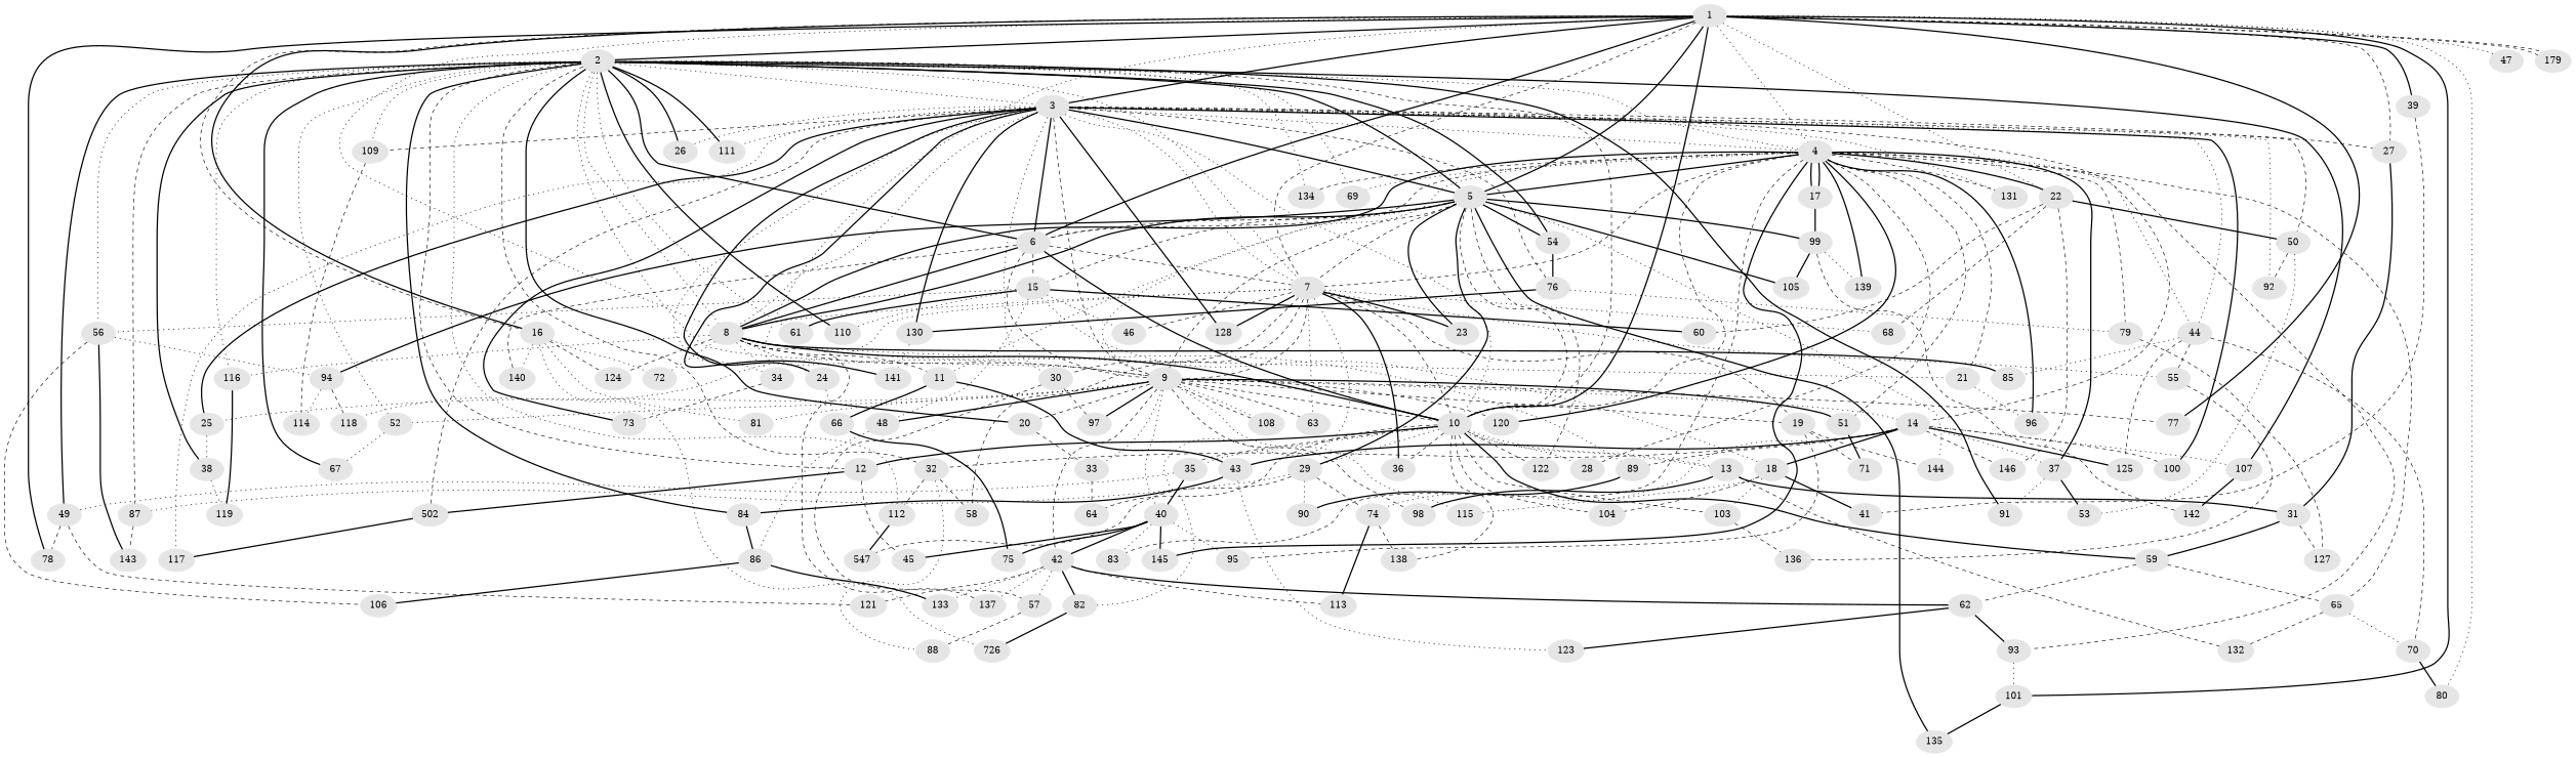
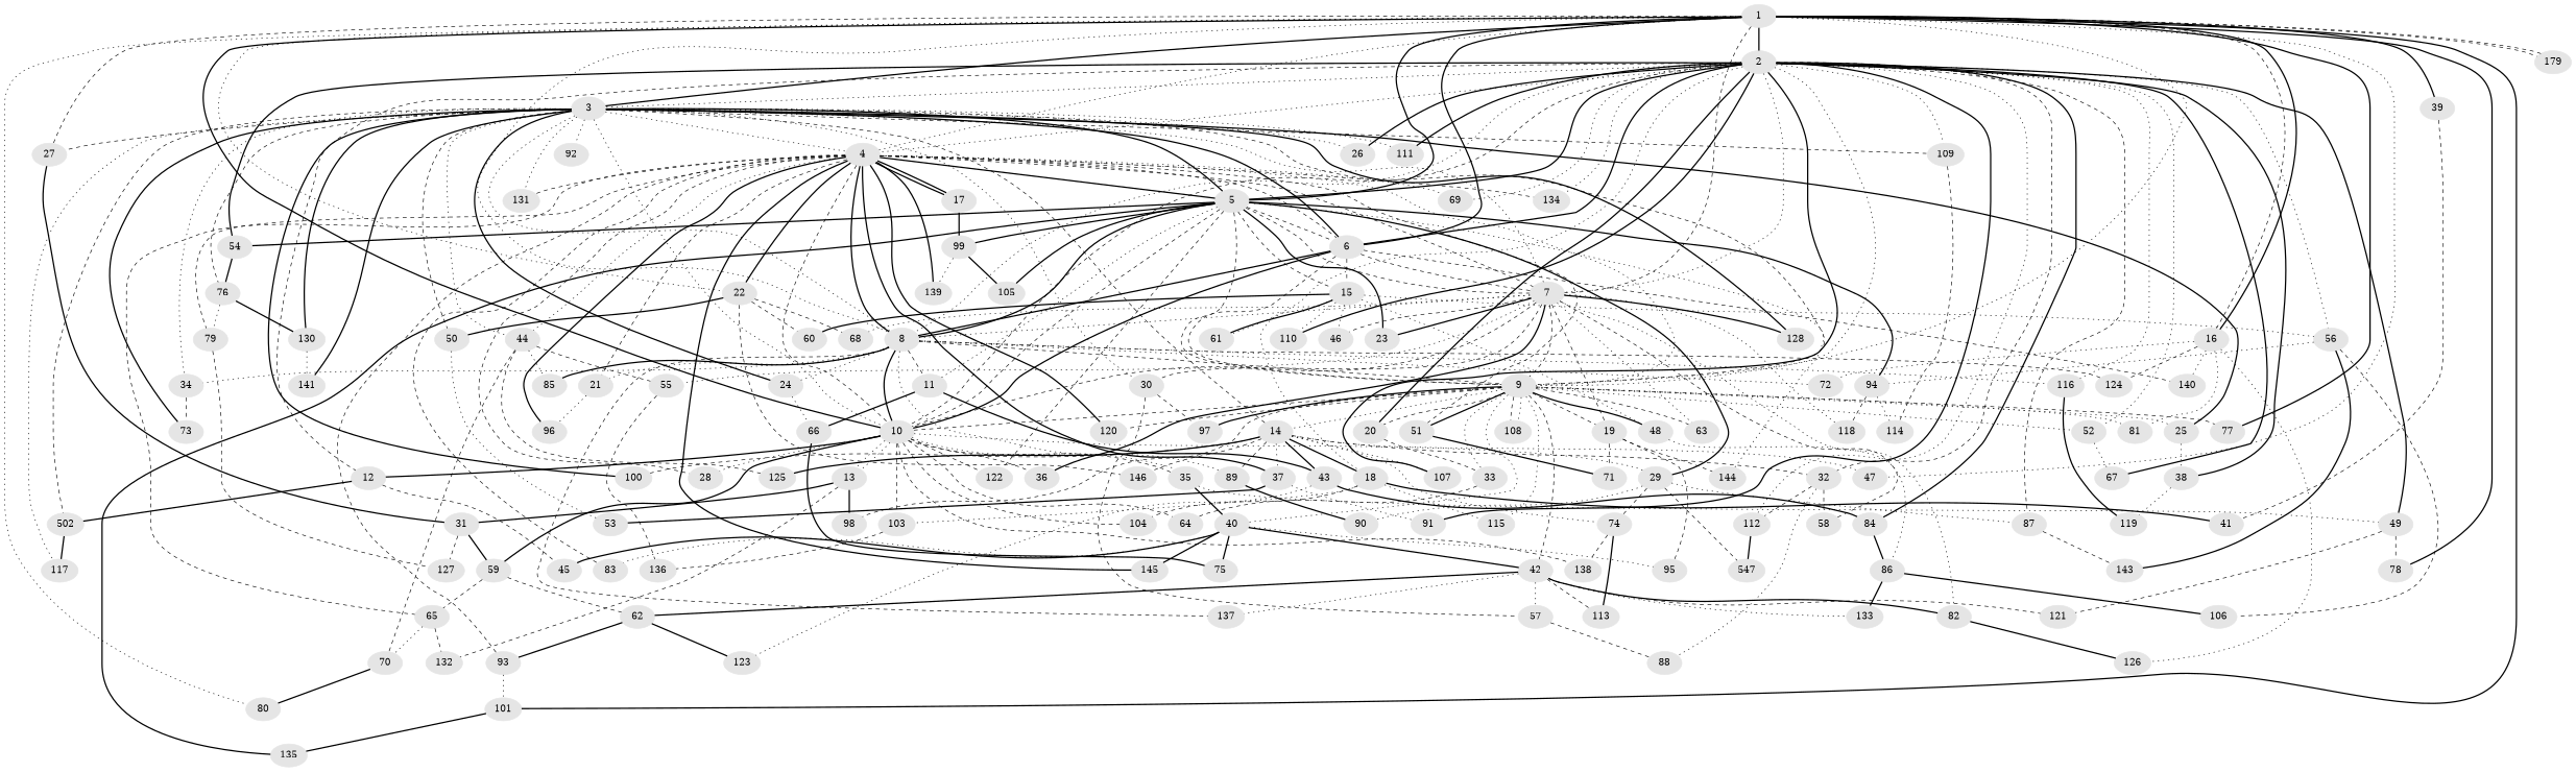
  graph {
    node [color=gray90 style=filled]
    edge [style=dashed]
    1
    2
    3
    4
    5
    6
    7
    8
    9
    10
    16
    22
    27
    39
    47
    77
    78
    80
    101
    n20 [label=179]
    12
    20
    26
    32
    38
    49
    52
    54
    56
    61
    67
    69
    84
    87
    91
    107
    109
    110
    111
    112
    116
    134
    14
    24
    25
    30
    34
    44
    50
    73
    76
    92
    100
    n54 [label=502]
    117
    128
    130
    131
    141
    17
    21
    28
    37
    51
    65
    79
    83
    93
    96
    120
    139
    145
    11
    15
    23
    29
    94
    99
    105
    122
    135
    144
    140
    19
    36
    46
    55
    58
    63
    68
    82
    118
    72
    85
    89
    124
    137
    33
    40
    42
    48
    81
    97
    98
    108
    115
    13
    35
    59
    64
    103
    104
    138
-   126 [label=726]
+   126
    146
    60
    31
    41
    45
    88
    119
    121
    106
    143
    86
-   142
    114
    n128 [label=547]
    43
    18
    74
    125
    66
    57
    70
    53
    71
    132
    127
    90
    95
    136
    75
    62
    113
    133
    123
    1 -- 2 [style=bold]
    1 -- 3 [style=bold]
    1 -- 4 [style=dotted]
    1 -- 5 [style=bold]
    1 -- 6 [style=bold]
    1 -- 7
    1 -- 8 [style=dotted]
    1 -- 9 [style=dotted]
    1 -- 10 [style=bold]
    1 -- 16
    1 -- 16 [style=bold]
    1 -- 22 [style=dotted]
    1 -- 27
    1 -- 39 [style=bold]
    1 -- 47 [style=dotted]
    1 -- 77 [style=bold]
    1 -- 78 [style=bold]
    1 -- 80 [style=dotted]
    1 -- 101 [style=bold]
    1 -- n20
    1 -- n20
    2 -- 3 [style=dotted]
    2 -- 4 [style=dotted]
    2 -- 5 [style=bold]
    2 -- 6 [style=bold]
    2 -- 7 [style=dotted]
    2 -- 8 [style=dotted]
    2 -- 9 [style=dotted]
    2 -- 10
    2 -- 12
    2 -- 20 [style=bold]
    2 -- 26 [style=bold]
    2 -- 32
    2 -- 38 [style=bold]
    2 -- 49 [style=bold]
    2 -- 52 [style=dotted]
    2 -- 54 [style=bold]
    2 -- 56 [style=dotted]
    2 -- 61 [style=dotted]
    2 -- 67 [style=bold]
    2 -- 69 [style=dotted]
    2 -- 84 [style=bold]
    2 -- 87
    2 -- 91 [style=bold]
    2 -- 107 [style=bold]
    2 -- 109 [style=dotted]
    2 -- 110 [style=bold]
    2 -- 111 [style=bold]
    2 -- 112 [style=dotted]
    2 -- 116 [style=dotted]
    2 -- 134 [style=dotted]
    3 -- 4 [style=dotted]
    3 -- 5 [style=bold]
    3 -- 6 [style=bold]
    3 -- 7 [style=dotted]
    3 -- 8 [style=dotted]
    3 -- 9
    3 -- 10 [style=dotted]
    3 -- 27
    3 -- 26 [style=dotted]
    3 -- 109
    3 -- 111 [style=dotted]
    3 -- 14
    3 -- 24 [style=bold]
    3 -- 25 [style=bold]
    3 -- 30 [style=dotted]
    3 -- 34 [style=dotted]
    3 -- 44 [style=dotted]
    3 -- 50
    3 -- 73 [style=bold]
    3 -- 76
    3 -- 92 [style=dotted]
    3 -- 100 [style=bold]
    3 -- n54
    3 -- 117 [style=dotted]
    3 -- 128 [style=bold]
    3 -- 130 [style=bold]
    3 -- 131 [style=dotted]
    3 -- 141 [style=bold]
    4 -- 5 [style=bold]
    4 -- 6
    4 -- 7
    4 -- 8 [style=bold]
    4 -- 9 [style=dotted]
    4 -- 10
    4 -- 22 [style=bold]
    4 -- 69 [style=dotted]
    4 -- 134
    4 -- 44 [style=dotted]
    4 -- 131
    4 -- 17 [style=bold]
    4 -- 17 [style=bold]
    4 -- 21
    4 -- 28
    4 -- 37 [style=bold]
    4 -- 51
    4 -- 65
    4 -- 79
    4 -- 83
    4 -- 93
    4 -- 96 [style=bold]
    4 -- 120 [style=bold]
    4 -- 139 [style=bold]
    4 -- 145 [style=bold]
    5 -- 6
    5 -- 7
    5 -- 8 [style=bold]
    5 -- 9
    5 -- 10
    5 -- 54 [style=bold]
    5 -- 11 [style=dotted]
    5 -- 15
    5 -- 23 [style=bold]
    5 -- 29 [style=bold]
    5 -- 94 [style=bold]
    5 -- 99 [style=bold]
    5 -- 105 [style=bold]
    5 -- 122
    5 -- 135 [style=bold]
    5 -- 144 [style=dotted]
    6 -- 7
    6 -- 8 [style=bold]
    6 -- 9
    6 -- 10 [style=bold]
    6 -- 15
    6 -- 140
    7 -- 8 [style=dotted]
    7 -- 9
    7 -- 10
    7 -- 30
    7 -- 128 [style=bold]
    7 -- 23 [style=bold]
    7 -- 19
    7 -- 36 [style=bold]
    7 -- 46
    7 -- 55 [style=dotted]
    7 -- 58
    7 -- 63 [style=dotted]
    7 -- 68 [style=dotted]
    7 -- 82 [style=dotted]
    7 -- 118 [style=dotted]
    8 -- 9
    8 -- 10 [style=bold]
    8 -- 116 [style=dotted]
    8 -- 24 [style=dotted]
    8 -- 34 [style=dotted]
    8 -- 21 [style=dotted]
    8 -- 11
    8 -- 72 [style=dotted]
    8 -- 85 [style=bold]
    8 -- 89 [style=dotted]
    8 -- 124
    8 -- 137
    9 -- 10
    9 -- 77
    9 -- 20
    9 -- 52 [style=dotted]
    9 -- 14 [style=dotted]
    9 -- 25 [style=dotted]
    9 -- 51 [style=bold]
    9 -- 120
    9 -- 19
    9 -- 63
    9 -- 33 [style=dotted]
    9 -- 40 [style=dotted]
    9 -- 42
    9 -- 48 [style=bold]
    9 -- 81 [style=dotted]
    9 -- 97 [style=bold]
    9 -- 98
    9 -- 108
    9 -- 108 [style=dotted]
    9 -- 115 [style=dotted]
    10 -- 12 [style=bold]
    10 -- 28 [style=dotted]
    10 -- 29 [style=dotted]
    10 -- 122
    10 -- 36
    10 -- 13 [style=dotted]
    10 -- 13 [style=dotted]
    10 -- 35
    10 -- 35 [style=dotted]
    10 -- 59 [style=bold]
    10 -- 64
    10 -- 103
    10 -- 104
    10 -- 138
    16 -- 140 [style=dotted]
    16 -- 72 [style=dotted]
    16 -- 124
    16 -- 81 [style=dotted]
    16 -- 126 [style=dotted]
    22 -- 50 [style=bold]
    22 -- 68
    22 -- 146
    22 -- 60
    27 -- 31 [style=bold]
    39 -- 41
    101 -- 135 [style=bold]
    12 -- n54 [style=bold]
    12 -- 45
    20 -- 33
    32 -- 112
    32 -- 58
    32 -- 88 [style=dotted]
    38 -- 119 [style=dotted]
    49 -- 78
    49 -- 121
    52 -- 67 [style=dotted]
    54 -- 76 [style=bold]
    56 -- 94 [style=dotted]
    56 -- 106
    56 -- 143 [style=bold]
    84 -- 86 [style=bold]
    87 -- 143
-   107 -- 142 [style=bold]
    109 -- 114
    112 -- n128 [style=bold]
    116 -- 119 [style=bold]
+   14 -- 47 [style=dotted]
    14 -- 32
    14 -- 107 [style=dotted]
    14 -- 100
    14 -- 37 [style=dotted]
    14 -- 89
    14 -- 146
    14 -- 43 [style=bold]
    14 -- 18 [style=bold]
    14 -- 74 [style=dotted]
    14 -- 125 [style=bold]
    24 -- 66 [style=dotted]
    25 -- 38 [style=dotted]
    30 -- 97
    30 -- 57
    34 -- 73
    44 -- 55
    44 -- 85 [style=dotted]
    44 -- 125
    44 -- 70
-   50 -- 92
    50 -- 53 [style=dotted]
    76 -- 130 [style=bold]
    76 -- 79 [style=dotted]
    n54 -- 117 [style=bold]
    130 -- 141 [style=dotted]
    17 -- 99 [style=bold]
    21 -- 96 [style=dotted]
    37 -- 91 [style=dotted]
    37 -- 53 [style=bold]
    51 -- 71 [style=bold]
    65 -- 70 [style=dotted]
    65 -- 132
    79 -- 127
    93 -- 101 [style=dotted]
    11 -- 43 [style=bold]
    11 -- 66 [style=bold]
    15 -- 56 [style=dotted]
    15 -- 61 [style=bold]
    15 -- 110 [style=dotted]
    15 -- 46 [style=dotted]
    15 -- 48 [style=dotted]
    15 -- 60 [style=bold]
    15 -- 18 [style=dotted]
    29 -- 87 [style=dotted]
    29 -- n128
    29 -- 74
    29 -- 90 [style=dotted]
    94 -- 118
    94 -- 114 [style=dotted]
    99 -- 139 [style=dotted]
    99 -- 105 [style=bold]
-   99 -- 142
    19 -- 144
    19 -- 71
    19 -- 95
    55 -- 136
    82 -- 126 [style=bold]
    89 -- 90 [style=bold]
    33 -- 64
    40 -- 83 [style=dotted]
    40 -- 145 [style=bold]
    40 -- 42 [style=bold]
    40 -- 45 [style=bold]
    40 -- 95 [style=dotted]
    40 -- 75 [style=bold]
    42 -- 82 [style=bold]
    42 -- 137 [style=dotted]
    42 -- 121
    42 -- 57 [style=dotted]
    42 -- 62 [style=bold]
    42 -- 113
    42 -- 133 [style=dotted]
    48 -- 86 [style=dotted]
    13 -- 98 [style=bold]
    13 -- 31 [style=bold]
    13 -- 132
    35 -- 49 [style=dotted]
    35 -- 40 [style=bold]
    59 -- 65
    59 -- 62
    103 -- 136
    31 -- 59 [style=bold]
    31 -- 127
    86 -- 106 [style=bold]
    86 -- 133 [style=bold]
    43 -- 84 [style=bold]
    43 -- 123 [style=dotted]
    18 -- 115 [style=dotted]
    18 -- 103 [style=dotted]
    18 -- 104
    18 -- 41 [style=bold]
    74 -- 138
    74 -- 113 [style=bold]
    66 -- 75 [style=bold]
    57 -- 88
    70 -- 80 [style=bold]
    62 -- 93 [style=bold]
    62 -- 123 [style=bold]
  }
